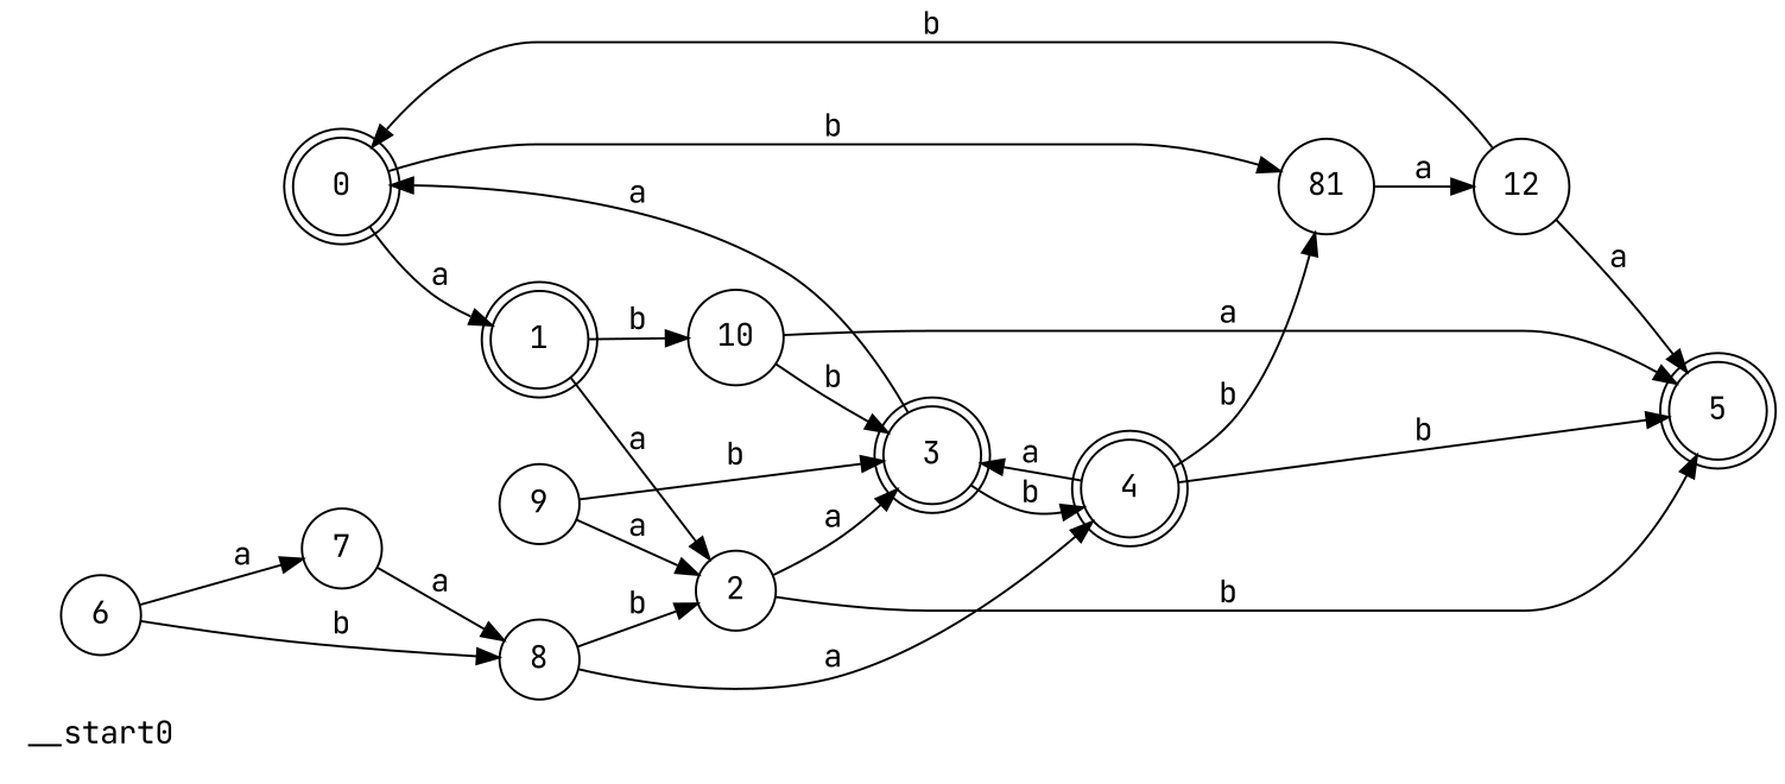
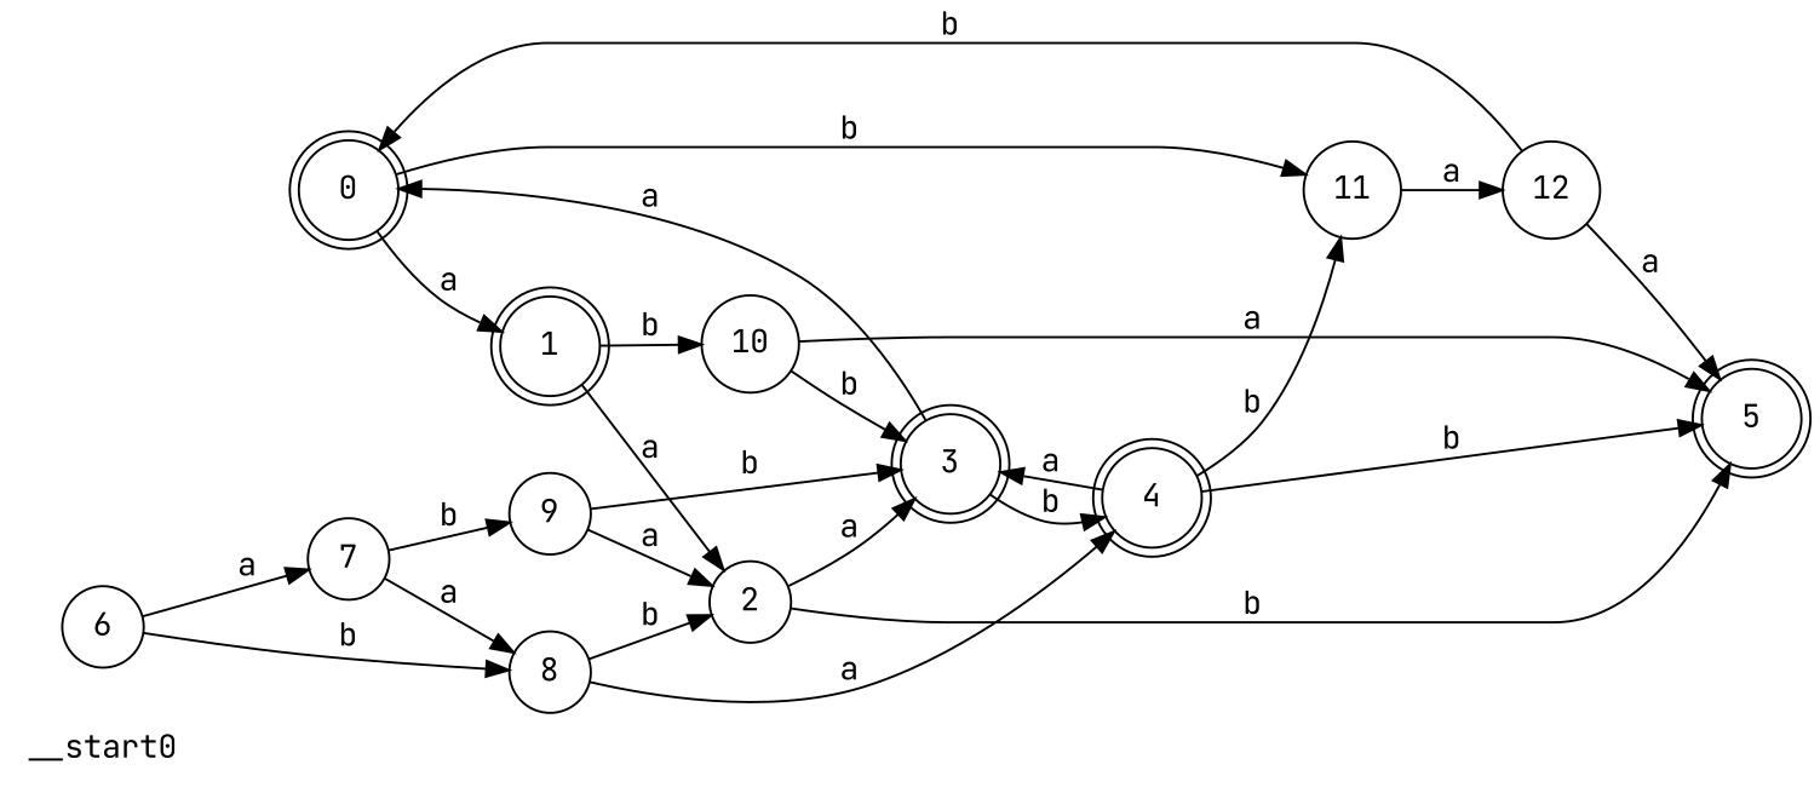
  digraph {
    fontname="JetBrains Mono"
    rankdir=LR
    node [fontname="JetBrains Mono" shape=circle color=black fillcolor=white style=filled]
    edge [fontname="JetBrains Mono"]
    __start0 [shape=none color="" fillcolor="" style=""]
    n2 [label=0 shape=doublecircle style="rounded,filled"]
    n3 [label=1 shape=doublecircle style="rounded,filled"]
-   n4 [label=81]
+   n4 [label=11]
    n5 [label=2]
    n6 [label=10]
    n7 [label=12]
    n8 [label=3 shape=doublecircle style="rounded,filled"]
    n9 [label=5 shape=doublecircle style="rounded,filled"]
    n10 [label=4 shape=doublecircle style="rounded,filled"]
    n11 [label=6]
    n12 [label=7]
    n13 [label=8]
    n14 [label=9]
    n2 -> n3 [label=a]
    n2 -> n4 [label=b]
    n3 -> n5 [label=a]
    n3 -> n6 [label=b]
    n4 -> n7 [label=a]
    n5 -> n8 [label=a]
    n5 -> n9 [label=b]
    n6 -> n8 [label=b]
    n6 -> n9 [label=a]
    n7 -> n2 [label=b]
    n7 -> n9 [label=a]
    n8 -> n2 [label=a]
    n8 -> n10 [label=b]
    n10 -> n4 [label=b]
    n10 -> n8 [label=a]
    n10 -> n9 [label=b]
    n11 -> n12 [label=a]
    n11 -> n13 [label=b]
    n12 -> n13 [label=a]
+   n12 -> n14 [label=b]
    n13 -> n5 [label=b]
    n13 -> n10 [label=a]
    n14 -> n5 [label=a]
    n14 -> n8 [label=b]
  }
